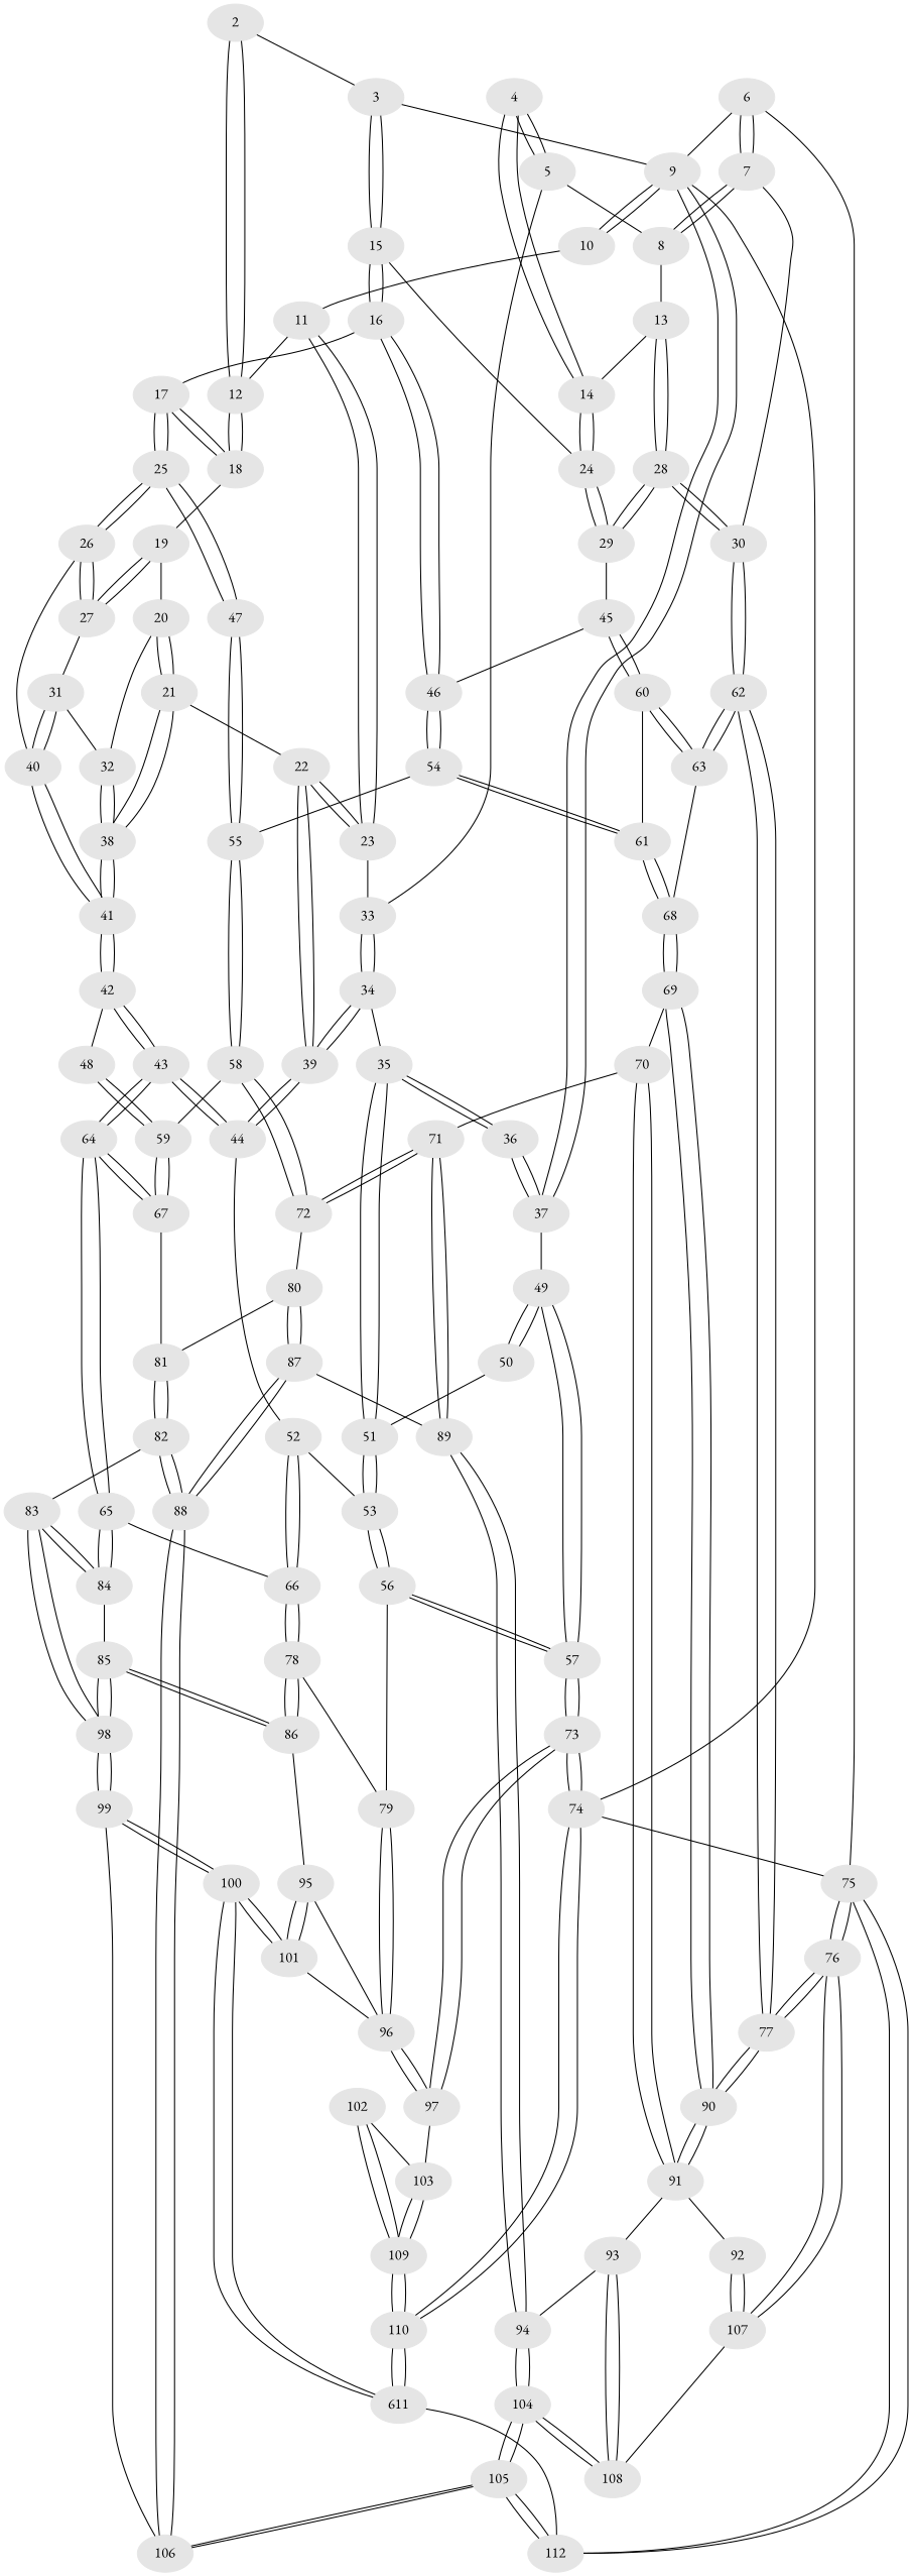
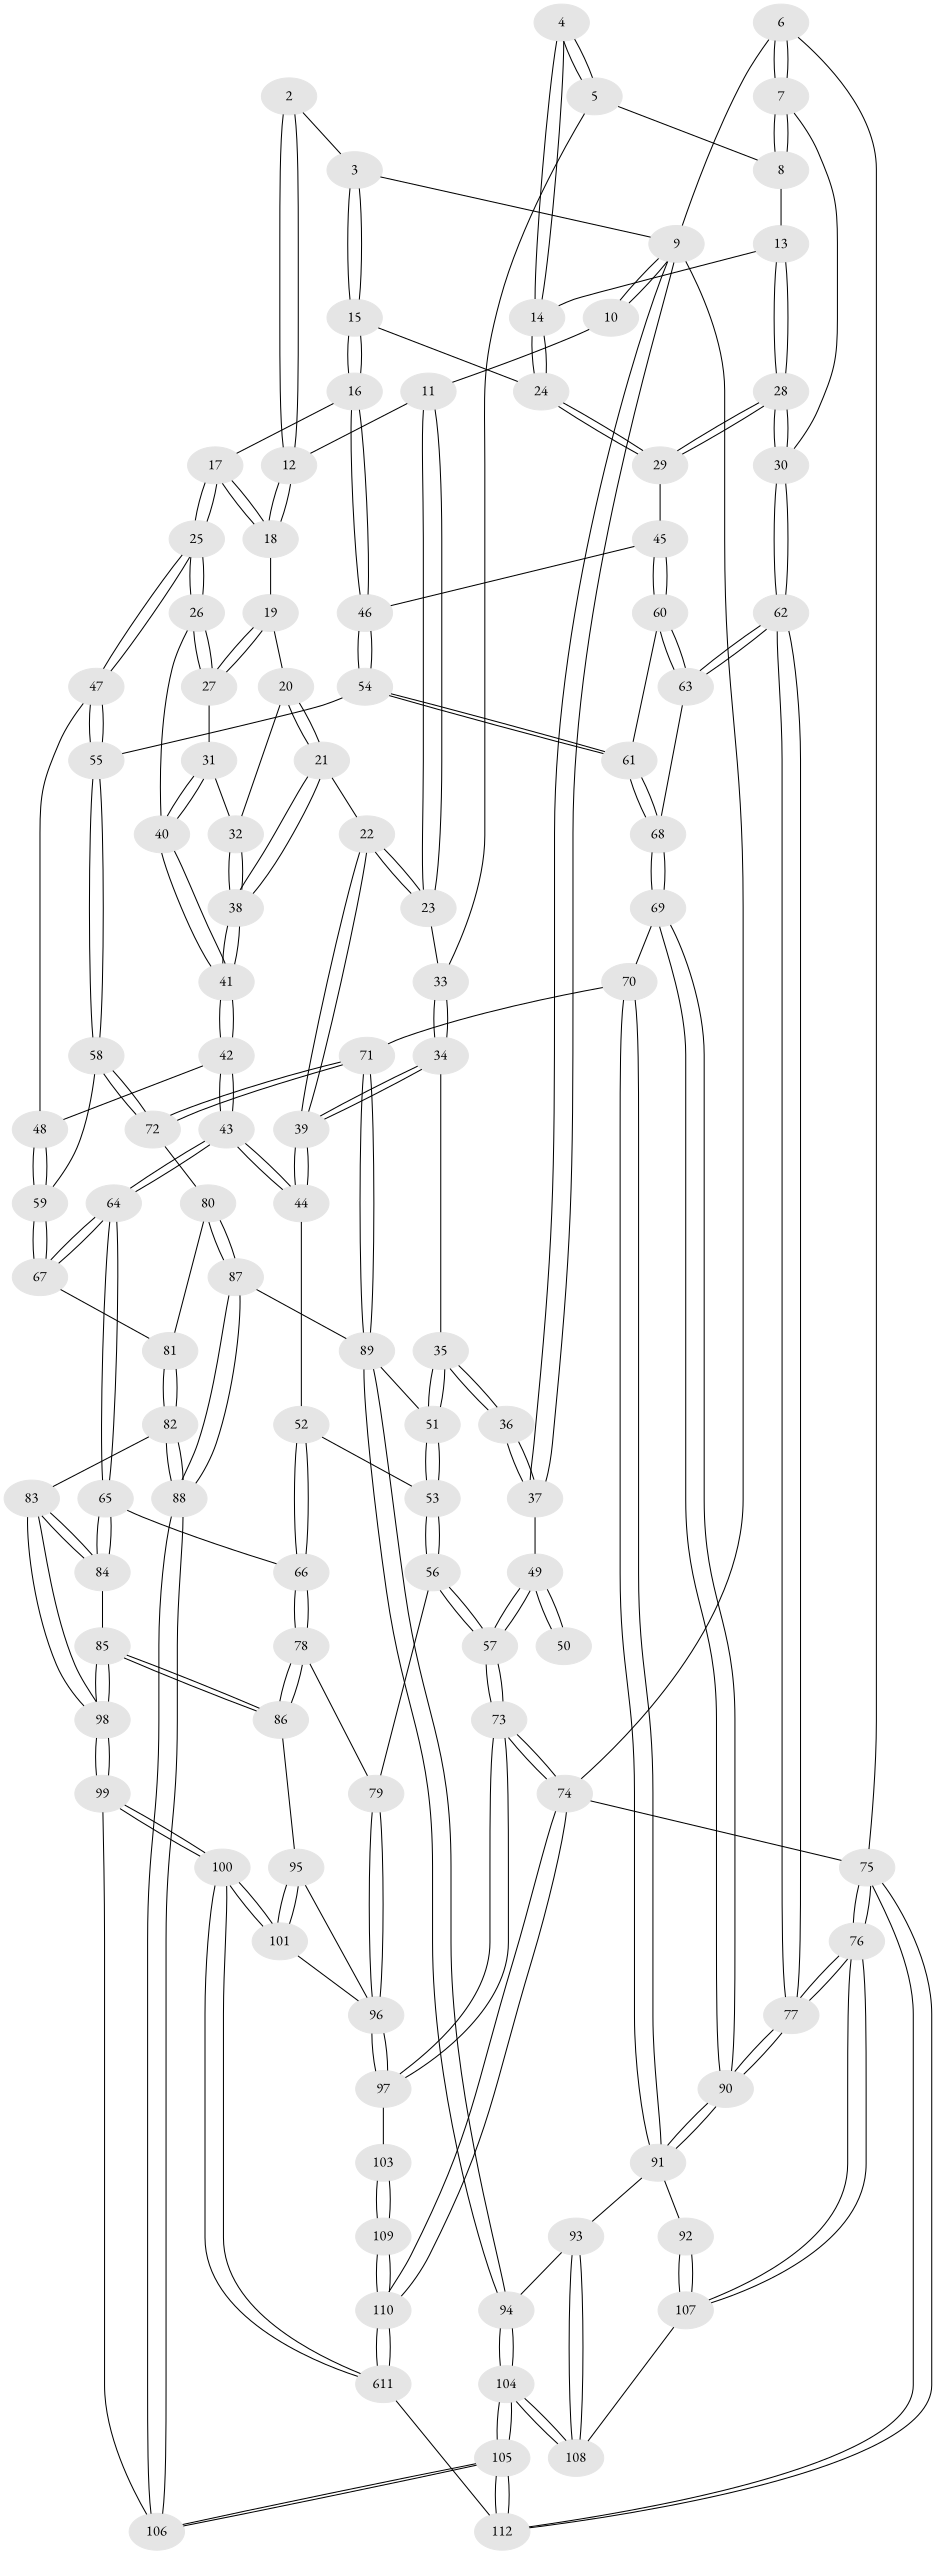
  graph {
    fontname="EB Garamond"
    node [color=gray90 fontname="EB Garamond" style=filled]
    edge [fontname="EB Garamond"]
    2
    3
    12
    6
    7
    9
    75
    15
    18
    4
    5
    14
    24
    16
    8
    33
    13
    30
    10
    37
    74
    76
    112
    62
    28
    11
    49
    110
    23
    34
    19
    29
    17
    46
    25
    54
    26
    47
    20
    27
    21
    32
    31
    22
    38
    39
    41
    44
    45
    40
    48
    55
    60
    63
    77
    35
    36
    51
    53
    50
    57
    42
    52
    43
    64
    59
    67
    65
    66
    61
    58
    73
    56
    78
    79
    68
    72
    96
    97
    80
    81
    69
    90
    84
    85
    86
    82
    70
    71
    91
    89
    92
    93
    94
    87
    103
    n97 [label=611]
    107
    108
    95
    88
    83
    98
    106
    99
    101
    104
    105
    109
    100
-   102
    2 -- 3
    2 -- 12
    2 -- 12
    3 -- 9
    3 -- 15
    3 -- 15
    12 -- 18
    12 -- 18
    6 -- 7
    6 -- 7
    6 -- 9
    6 -- 75
    7 -- 8
    7 -- 8
    7 -- 30
    9 -- 10
    9 -- 10
    9 -- 37
    9 -- 37
    9 -- 74
    75 -- 76
    75 -- 76
    75 -- 112
    75 -- 112
    15 -- 24
    15 -- 16
    15 -- 16
    18 -- 19
    4 -- 5
    4 -- 5
    4 -- 14
    4 -- 14
    5 -- 8
    5 -- 33
    14 -- 24
    14 -- 24
    24 -- 29
    24 -- 29
    16 -- 17
    16 -- 46
    16 -- 46
    8 -- 13
    33 -- 34
    33 -- 34
    13 -- 14
    13 -- 28
    13 -- 28
    30 -- 62
    30 -- 62
    10 -- 11
    37 -- 49
    74 -- 75
    74 -- 110
    74 -- 110
    76 -- 77
    76 -- 77
    76 -- 107
    76 -- 107
    62 -- 63
    62 -- 63
    62 -- 77
    62 -- 77
    28 -- 30
    28 -- 30
    28 -- 29
    28 -- 29
    11 -- 12
    11 -- 23
    11 -- 23
    49 -- 50
    49 -- 50
    49 -- 57
    49 -- 57
    110 -- n97
    110 -- n97
    23 -- 33
    34 -- 39
    34 -- 39
    34 -- 35
    19 -- 20
    19 -- 27
    19 -- 27
    29 -- 45
    17 -- 18
    17 -- 18
    17 -- 25
    17 -- 25
    46 -- 54
    46 -- 54
    25 -- 26
    25 -- 26
    25 -- 47
    25 -- 47
    54 -- 55
    54 -- 61
    54 -- 61
    26 -- 27
    26 -- 27
    26 -- 40
+   47 -- 48
    47 -- 55
    47 -- 55
    20 -- 21
    20 -- 21
    20 -- 32
    27 -- 31
    21 -- 22
    21 -- 38
    21 -- 38
    32 -- 38
    32 -- 38
    31 -- 32
    31 -- 40
    31 -- 40
    22 -- 23
    22 -- 23
    22 -- 39
    22 -- 39
    38 -- 41
    38 -- 41
    39 -- 44
    39 -- 44
    41 -- 42
    41 -- 42
    44 -- 52
    45 -- 46
    45 -- 60
    45 -- 60
    40 -- 41
    40 -- 41
    48 -- 59
    48 -- 59
    55 -- 58
    55 -- 58
    60 -- 63
    60 -- 63
    60 -- 61
    63 -- 68
    77 -- 90
    77 -- 90
    35 -- 36
    35 -- 36
    35 -- 51
    35 -- 51
    36 -- 37
    36 -- 37
    51 -- 53
    51 -- 53
    53 -- 56
    53 -- 56
-   50 -- 51
+   89 -- 51
    57 -- 73
    57 -- 73
    42 -- 48
    42 -- 43
    42 -- 43
    52 -- 53
    52 -- 66
    52 -- 66
    43 -- 44
    43 -- 44
    43 -- 64
    43 -- 64
    64 -- 67
    64 -- 67
    64 -- 65
    64 -- 65
    59 -- 67
    59 -- 67
    67 -- 81
    65 -- 66
    65 -- 84
    65 -- 84
    66 -- 78
    66 -- 78
    61 -- 68
    61 -- 68
    58 -- 59
    58 -- 72
    58 -- 72
    73 -- 74
    73 -- 74
    73 -- 97
    73 -- 97
    56 -- 57
    56 -- 57
    56 -- 79
    78 -- 79
    78 -- 86
    78 -- 86
    79 -- 96
    79 -- 96
    68 -- 69
    68 -- 69
    72 -- 80
    96 -- 97
    96 -- 97
    97 -- 103
    80 -- 81
    80 -- 87
    80 -- 87
    81 -- 82
    81 -- 82
    69 -- 90
    69 -- 90
    69 -- 70
    90 -- 91
    90 -- 91
    84 -- 85
    85 -- 86
    85 -- 86
    85 -- 98
    85 -- 98
    86 -- 95
    82 -- 88
    82 -- 88
    82 -- 83
    70 -- 71
    70 -- 91
    70 -- 91
    71 -- 72
    71 -- 72
    71 -- 89
    71 -- 89
    91 -- 92
    91 -- 93
    89 -- 94
    89 -- 94
    92 -- 107
    92 -- 107
    93 -- 94
    93 -- 108
    93 -- 108
    94 -- 104
    94 -- 104
    87 -- 89
    87 -- 88
    87 -- 88
    103 -- 109
    103 -- 109
    n97 -- 112
    107 -- 108
    95 -- 96
    95 -- 101
    95 -- 101
    88 -- 106
    88 -- 106
    83 -- 84
    83 -- 84
    83 -- 98
    83 -- 98
    98 -- 99
    98 -- 99
    99 -- 106
    99 -- 100
    99 -- 100
    101 -- 96
    104 -- 108
    104 -- 108
    104 -- 105
    104 -- 105
    105 -- 112
    105 -- 112
    105 -- 106
    105 -- 106
    109 -- 110
    109 -- 110
    100 -- n97
    100 -- n97
    100 -- 101
    100 -- 101
-   102 -- 103
-   102 -- 109
-   102 -- 109
  }
